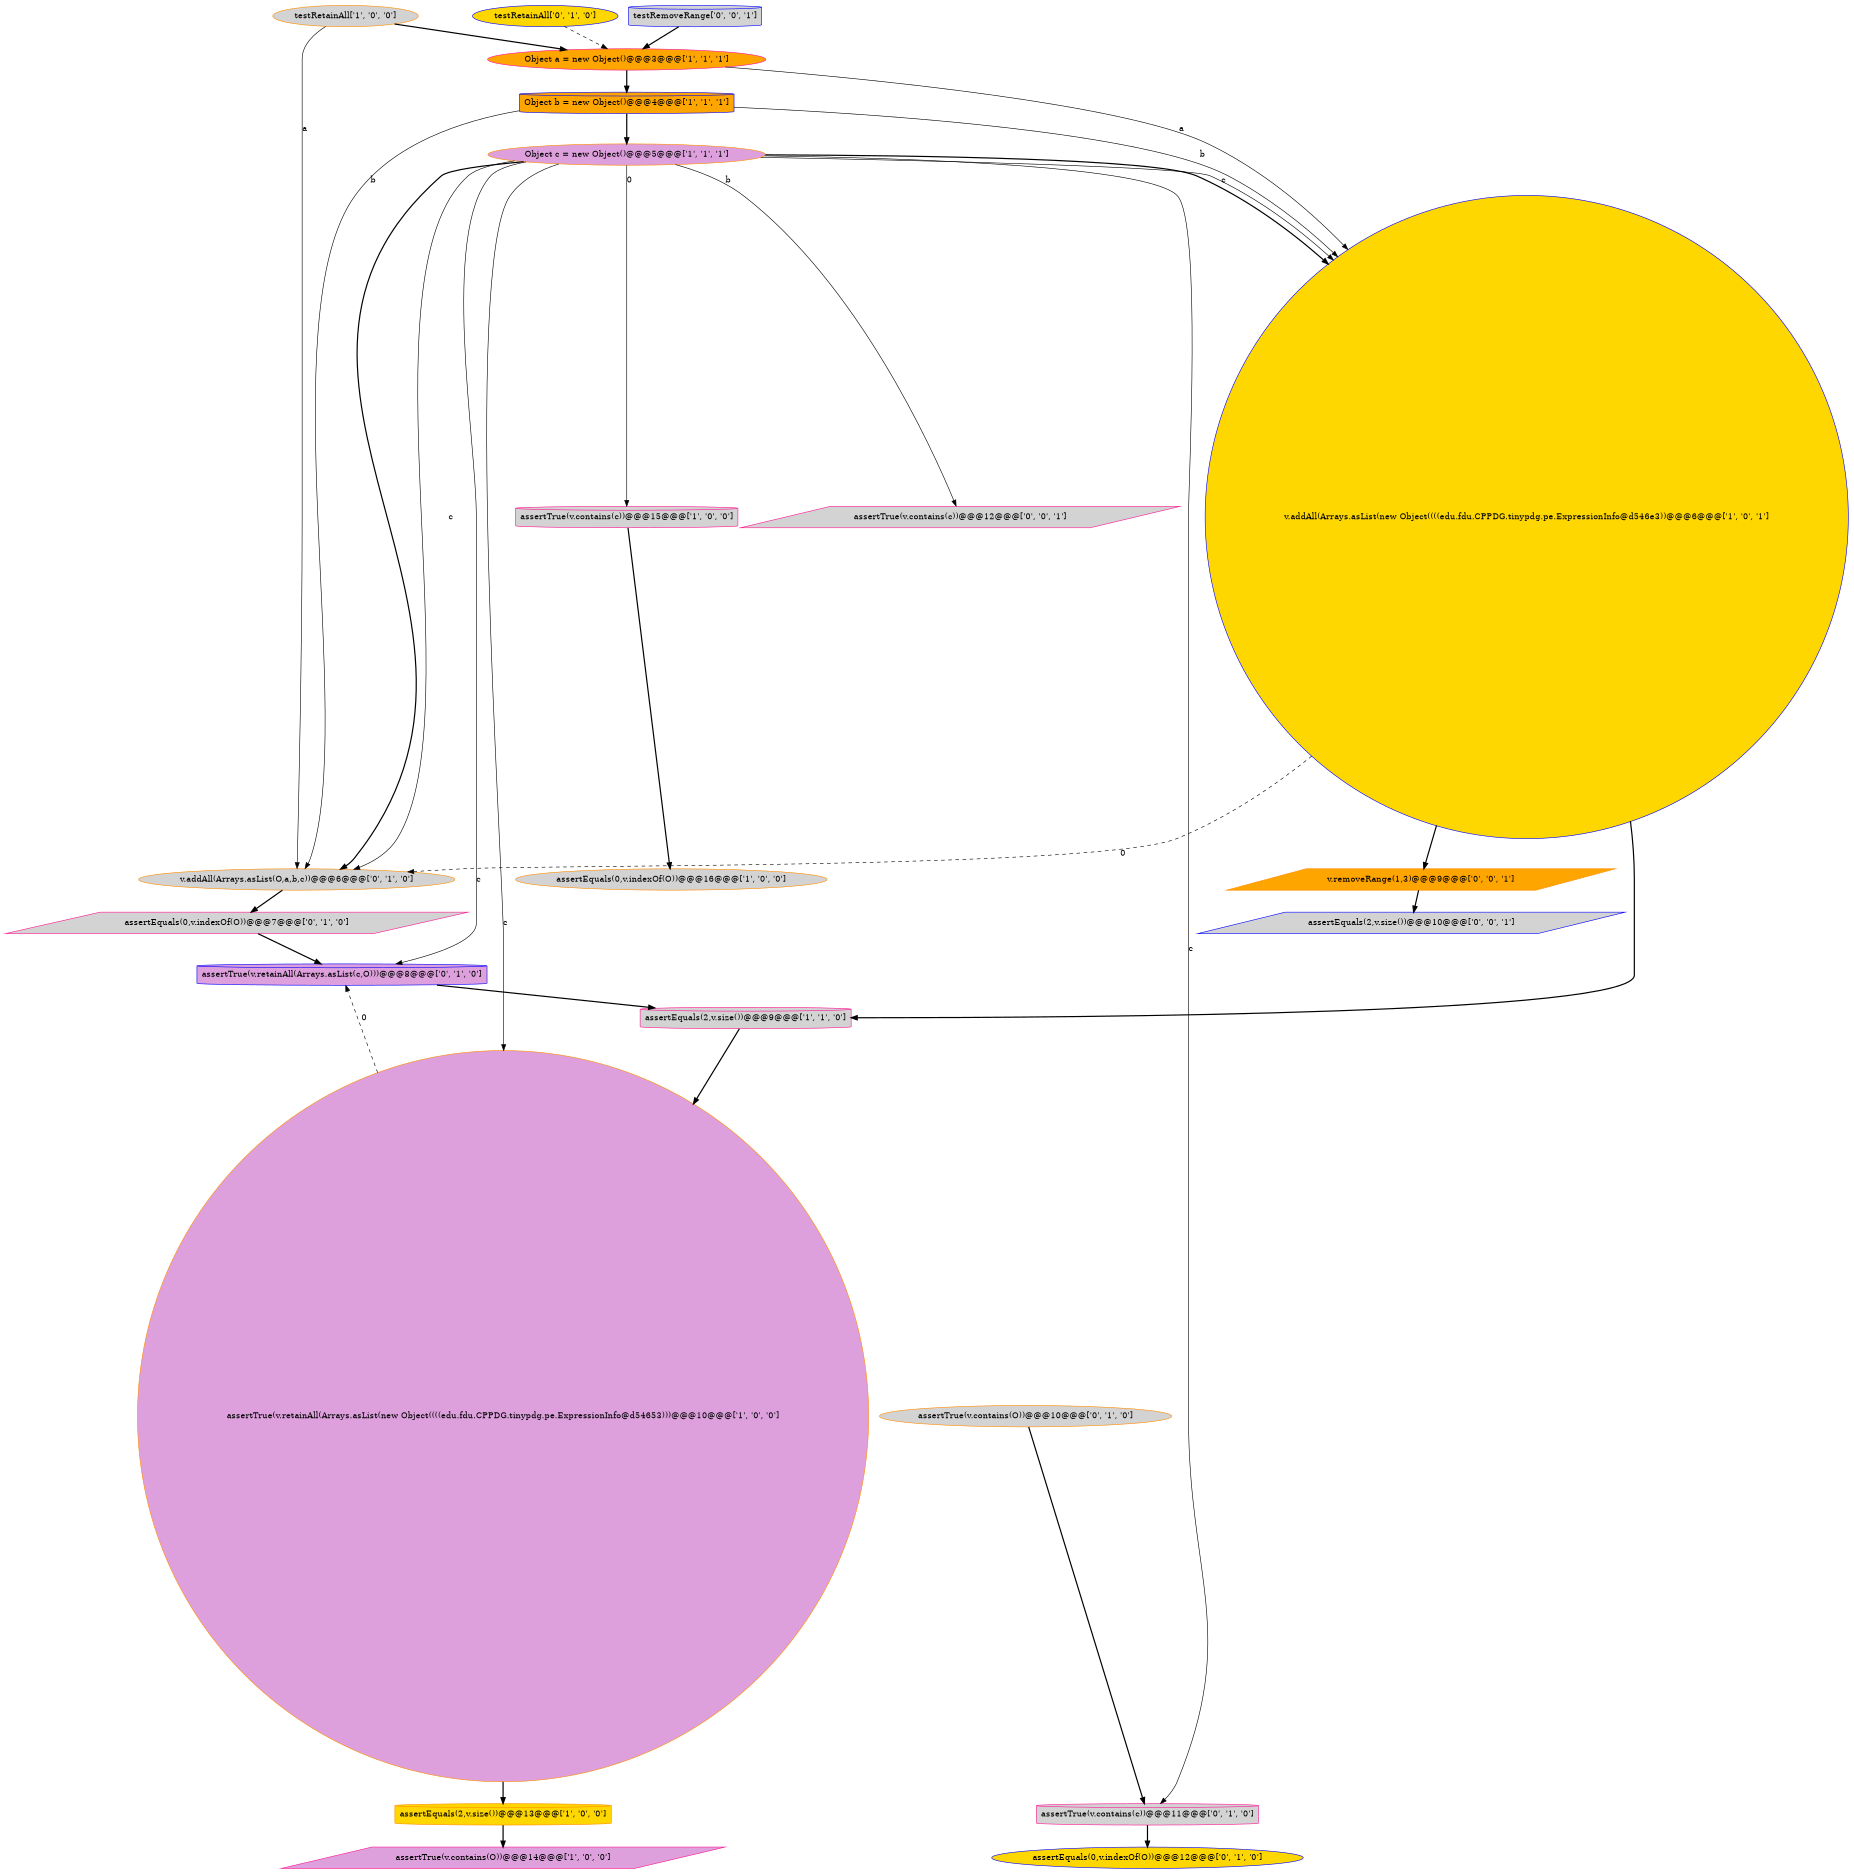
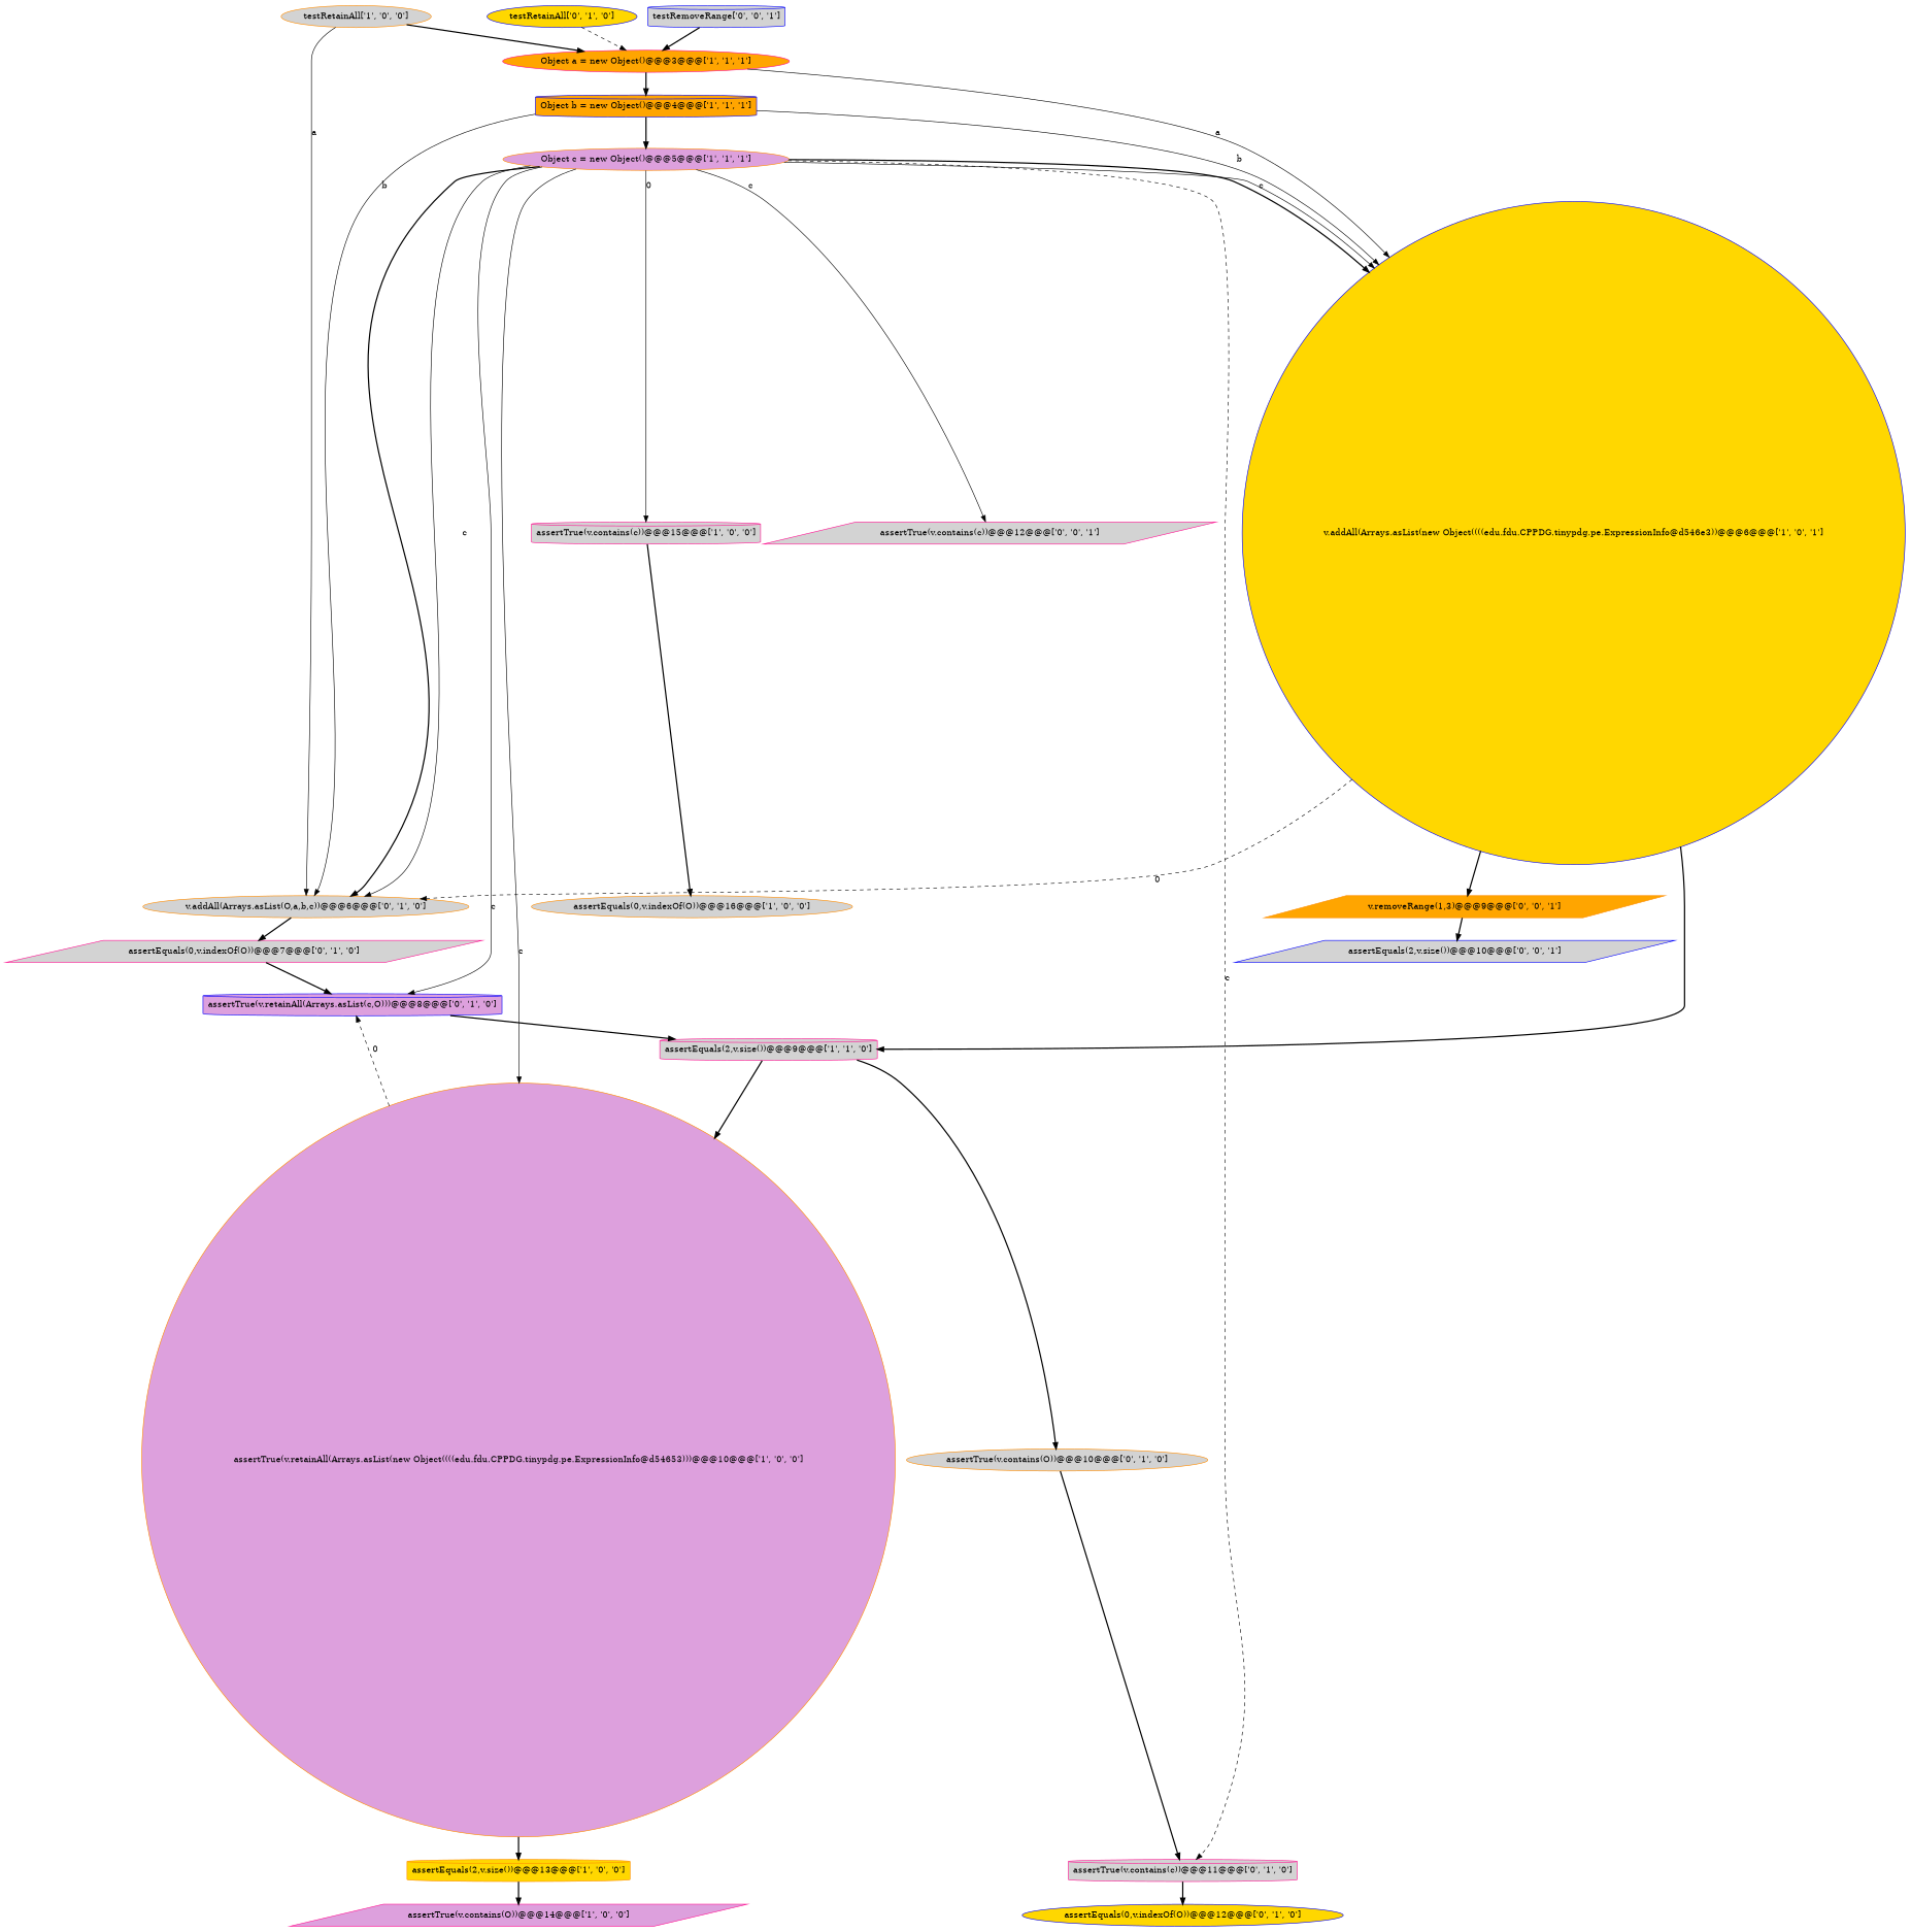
  digraph {
    node [color=darkorange fillcolor=lightgrey shape=ellipse style=filled]
    edge [style=bold]
    n1 [label="v.addAll(Arrays.asList(O,a,b,c))@@@6@@@['0', '1', '0']"]
    n2 [color=deeppink label="assertEquals(0,v.indexOf(O))@@@7@@@['0', '1', '0']" shape=parallelogram]
    n3 [color=blue fillcolor=plum label="assertTrue(v.retainAll(Arrays.asList(c,O)))@@@8@@@['0', '1', '0']" shape=cylinder]
    n4 [color=deeppink fillcolor=orange label="Object a = new Object()@@@3@@@['1', '1', '1']"]
    n5 [color=blue fillcolor=gold label="v.addAll(Arrays.asList(new Object((((edu.fdu.CPPDG.tinypdg.pe.ExpressionInfo@d546e3))@@@6@@@['1', '0', '1']" shape=circle]
    n6 [color=blue fillcolor=orange label="Object b = new Object()@@@4@@@['1', '1', '1']" shape=cylinder]
    n7 [fillcolor=orange label="v.removeRange(1,3)@@@9@@@['0', '0', '1']" shape=parallelogram]
    n8 [color=deeppink label="assertEquals(2,v.size())@@@9@@@['1', '1', '0']" shape=cylinder]
    n9 [fillcolor=plum label="Object c = new Object()@@@5@@@['1', '1', '1']"]
    n10 [color=deeppink fillcolor=plum label="assertTrue(v.contains(O))@@@14@@@['1', '0', '0']" shape=parallelogram]
    n11 [color=deeppink label="assertTrue(v.contains(c))@@@15@@@['1', '0', '0']" shape=cylinder]
    n12 [label="assertEquals(0,v.indexOf(O))@@@16@@@['1', '0', '0']"]
    n13 [color=blue fillcolor=gold label="assertEquals(0,v.indexOf(O))@@@12@@@['0', '1', '0']"]
    n14 [color=blue label="assertEquals(2,v.size())@@@10@@@['0', '0', '1']" shape=parallelogram]
    n15 [fillcolor=plum label="assertTrue(v.retainAll(Arrays.asList(new Object((((edu.fdu.CPPDG.tinypdg.pe.ExpressionInfo@d54653)))@@@10@@@['1', '0', '0']" shape=circle]
    n16 [label="assertTrue(v.contains(O))@@@10@@@['0', '1', '0']"]
    n17 [fillcolor=gold label="assertEquals(2,v.size())@@@13@@@['1', '0', '0']" shape=cylinder]
    n18 [color=deeppink label="assertTrue(v.contains(c))@@@12@@@['0', '0', '1']" shape=parallelogram]
    n19 [color=deeppink label="assertTrue(v.contains(c))@@@11@@@['0', '1', '0']" shape=cylinder]
    n20 [label="testRetainAll['1', '0', '0']"]
    n21 [color=blue fillcolor=gold label="testRetainAll['0', '1', '0']"]
    n22 [color=blue label="testRemoveRange['0', '0', '1']" shape=cylinder]
    n1 -> n2
    n2 -> n3
    n3 -> n8
    n4 -> n5 [label=a style=solid]
    n4 -> n6
    n5 -> n1 [label=0 style=dashed]
    n5 -> n7
    n5 -> n8
    n6 -> n1 [label=b style=solid]
    n6 -> n5 [label=b style=solid]
    n6 -> n9
    n7 -> n14
    n8 -> n15
+   n8 -> n16
    n9 -> n1
    n9 -> n1 [label=c style=solid]
    n9 -> n3 [label=c style=solid]
    n9 -> n5
    n9 -> n5 [label=c style=solid]
    n9 -> n11 [label=0 style=solid]
    n9 -> n15 [label=c style=solid]
-   n9 -> n18 [label=b style=solid]
-   n9 -> n19 [label=c style=solid]
+   n9 -> n18 [label=c style=solid]
+   n9 -> n19 [label=c style=dashed]
    n11 -> n12
    n15 -> n3 [label=0 style=dashed]
    n15 -> n17
    n16 -> n19
    n17 -> n10
    n19 -> n13
    n20 -> n1 [label=a style=solid]
    n20 -> n4
    n21 -> n4 [style=dashed]
    n22 -> n4
  }
